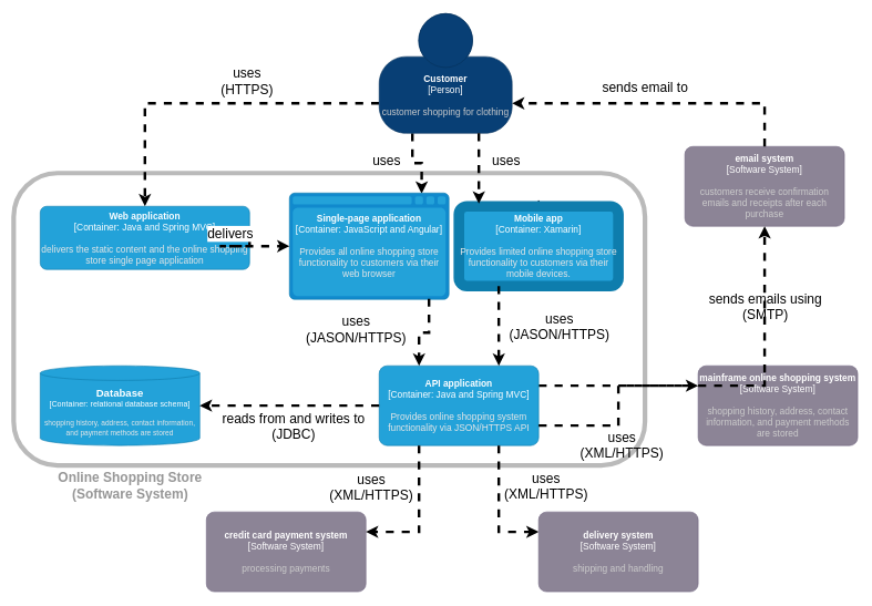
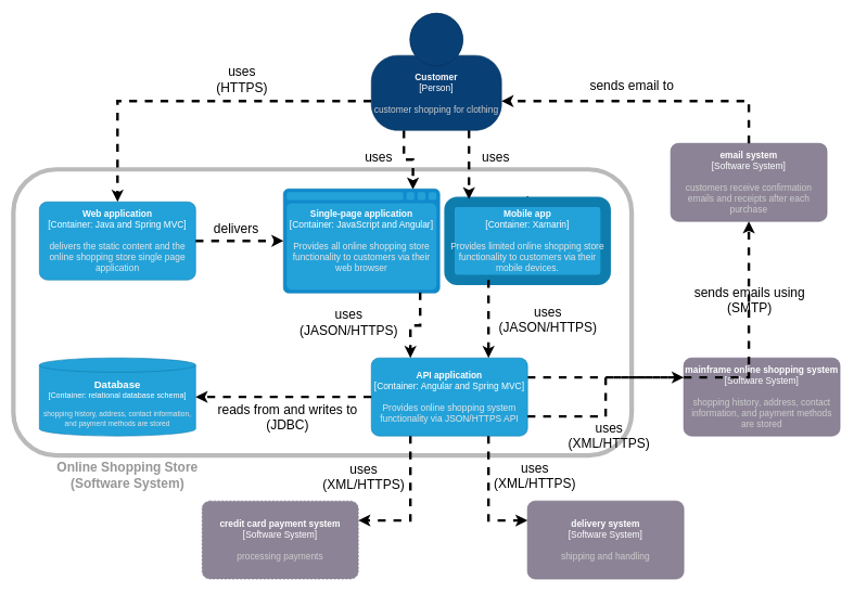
  <mxCell id="0" />
  <mxCell id="1" parent="0" />
  <mxCell id="2" value="" style="rounded=1;whiteSpace=wrap;html=1;fillColor=none;strokeWidth=7;strokeColor=#bababa;" vertex="1" parent="1"><mxGeometry x="20" y="260" width="950" height="440" as="geometry" /></mxCell>
  <mxCell id="3" value="&lt;font style=&quot;font-size: 14px;&quot;&gt;&lt;b style=&quot;font-size: 14px;&quot;&gt;mainframe online shopping system&lt;/b&gt;&lt;/font&gt;&lt;div style=&quot;font-size: 14px;&quot;&gt;[Software System]&lt;/div&gt;&lt;br style=&quot;font-size: 14px;&quot;&gt;&lt;div style=&quot;font-size: 14px;&quot;&gt;&lt;font style=&quot;font-size: 14px;&quot;&gt;&lt;font color=&quot;#cccccc&quot; style=&quot;font-size: 14px;&quot;&gt;shopping history, address, contact information, and payment methods are stored&lt;/font&gt;&lt;/font&gt;&lt;/div&gt;" style="rounded=1;whiteSpace=wrap;html=1;labelBackgroundColor=none;fillColor=#8C8496;fontColor=#ffffff;align=center;arcSize=10;strokeColor=#736782;metaEdit=1;resizable=0;points=[[0.25,0,0],[0.5,0,0],[0.75,0,0],[1,0.25,0],[1,0.5,0],[1,0.75,0],[0.75,1,0],[0.5,1,0],[0.25,1,0],[0,0.75,0],[0,0.5,0],[0,0.25,0]];fontSize=14;" vertex="1" parent="1"><mxGeometry x="1050" y="550" width="240" height="120" as="geometry" /></mxCell>
  <mxCell id="4" value="&lt;font style=&quot;font-size: 14px;&quot;&gt;&lt;b style=&quot;font-size: 14px;&quot;&gt;email system&lt;/b&gt;&lt;/font&gt;&lt;div style=&quot;font-size: 14px;&quot;&gt;[Software System]&lt;/div&gt;&lt;br style=&quot;font-size: 14px;&quot;&gt;&lt;div style=&quot;font-size: 14px;&quot;&gt;&lt;font style=&quot;font-size: 14px;&quot;&gt;&lt;font color=&quot;#cccccc&quot; style=&quot;font-size: 14px;&quot;&gt;customers receive confirmation emails and receipts after each purchase&lt;/font&gt;&lt;/font&gt;&lt;/div&gt;" style="rounded=1;whiteSpace=wrap;html=1;labelBackgroundColor=none;fillColor=#8C8496;fontColor=#ffffff;align=center;arcSize=10;strokeColor=#736782;metaEdit=1;resizable=0;points=[[0.25,0,0],[0.5,0,0],[0.75,0,0],[1,0.25,0],[1,0.5,0],[1,0.75,0],[0.75,1,0],[0.5,1,0],[0.25,1,0],[0,0.75,0],[0,0.5,0],[0,0.25,0]];fontSize=14;" vertex="1" parent="1"><mxGeometry x="1030" y="220" width="240" height="120" as="geometry" /></mxCell>
- <mxCell id="5" value="&lt;font style=&quot;font-size: 14px;&quot;&gt;&lt;b style=&quot;font-size: 14px;&quot;&gt;credit card payment system&lt;/b&gt;&lt;/font&gt;&lt;div style=&quot;font-size: 14px;&quot;&gt;[Software System]&lt;/div&gt;&lt;br style=&quot;font-size: 14px;&quot;&gt;&lt;div style=&quot;font-size: 14px;&quot;&gt;&lt;font style=&quot;font-size: 14px;&quot;&gt;&lt;font color=&quot;#cccccc&quot; style=&quot;font-size: 14px;&quot;&gt;processing payments&lt;/font&gt;&lt;/font&gt;&lt;/div&gt;" style="rounded=1;whiteSpace=wrap;html=1;labelBackgroundColor=none;fillColor=#8C8496;fontColor=#ffffff;align=center;arcSize=10;strokeColor=#736782;metaEdit=1;resizable=0;points=[[0.25,0,0],[0.5,0,0],[0.75,0,0],[1,0.25,0],[1,0.5,0],[1,0.75,0],[0.75,1,0],[0.5,1,0],[0.25,1,0],[0,0.75,0],[0,0.5,0],[0,0.25,0]];fontSize=14;" vertex="1" parent="1"><mxGeometry x="310" y="770" width="240" height="120" as="geometry" /></mxCell>
+ <mxCell id="5" value="&lt;font style=&quot;font-size: 14px;&quot;&gt;&lt;b style=&quot;font-size: 14px;&quot;&gt;credit card payment system&lt;/b&gt;&lt;/font&gt;&lt;div style=&quot;font-size: 14px;&quot;&gt;[Software System]&lt;/div&gt;&lt;br style=&quot;font-size: 14px;&quot;&gt;&lt;div style=&quot;font-size: 14px;&quot;&gt;&lt;font style=&quot;font-size: 14px;&quot;&gt;&lt;font color=&quot;#cccccc&quot; style=&quot;font-size: 14px;&quot;&gt;processing payments&lt;/font&gt;&lt;/font&gt;&lt;/div&gt;" style="rounded=1;whiteSpace=wrap;html=1;labelBackgroundColor=none;fillColor=#8C8496;fontColor=#ffffff;align=center;arcSize=10;strokeColor=#736782;metaEdit=1;resizable=0;points=[[0.25,0,0],[0.5,0,0],[0.75,0,0],[1,0.25,0],[1,0.5,0],[1,0.75,0],[0.75,1,0],[0.5,1,0],[0.25,1,0],[0,0.75,0],[0,0.5,0],[0,0.25,0]];fontSize=14;dashed=1;" vertex="1" parent="1"><mxGeometry x="310" y="770" width="240" height="120" as="geometry" /></mxCell>
  <mxCell id="6" value="&lt;font style=&quot;font-size: 14px;&quot;&gt;&lt;b style=&quot;font-size: 14px;&quot;&gt;delivery system&lt;/b&gt;&lt;/font&gt;&lt;div style=&quot;font-size: 14px;&quot;&gt;[Software System]&lt;/div&gt;&lt;br style=&quot;font-size: 14px;&quot;&gt;&lt;div style=&quot;font-size: 14px;&quot;&gt;&lt;font style=&quot;font-size: 14px;&quot;&gt;&lt;font color=&quot;#cccccc&quot; style=&quot;font-size: 14px;&quot;&gt;shipping and handling&lt;/font&gt;&lt;/font&gt;&lt;/div&gt;" style="rounded=1;whiteSpace=wrap;html=1;labelBackgroundColor=none;fillColor=#8C8496;fontColor=#ffffff;align=center;arcSize=10;strokeColor=#736782;metaEdit=1;resizable=0;points=[[0.25,0,0],[0.5,0,0],[0.75,0,0],[1,0.25,0],[1,0.5,0],[1,0.75,0],[0.75,1,0],[0.5,1,0],[0.25,1,0],[0,0.75,0],[0,0.5,0],[0,0.25,0]];fontSize=14;" vertex="1" parent="1"><mxGeometry x="810" y="770" width="240" height="120" as="geometry" /></mxCell>
  <mxCell id="7" style="edgeStyle=orthogonalEdgeStyle;rounded=0;orthogonalLoop=1;jettySize=auto;html=1;exitX=0.25;exitY=1;exitDx=0;exitDy=0;exitPerimeter=0;dashed=1;strokeWidth=4;entryX=0.829;entryY=0.006;entryDx=0;entryDy=0;entryPerimeter=0;" edge="1" parent="1" source="9" target="15"><mxGeometry relative="1" as="geometry" /></mxCell>
  <mxCell id="8" style="edgeStyle=orthogonalEdgeStyle;rounded=0;orthogonalLoop=1;jettySize=auto;html=1;exitX=0;exitY=0.75;exitDx=0;exitDy=0;exitPerimeter=0;strokeWidth=4;dashed=1;" edge="1" parent="1" source="9" target="14"><mxGeometry relative="1" as="geometry" /></mxCell>
  <mxCell id="9" value="&lt;font style=&quot;font-size: 14px;&quot;&gt;&lt;b style=&quot;font-size: 14px;&quot;&gt;Customer&lt;/b&gt;&lt;/font&gt;&lt;div style=&quot;font-size: 14px;&quot;&gt;[Person]&lt;/div&gt;&lt;br style=&quot;font-size: 14px;&quot;&gt;&lt;div style=&quot;font-size: 14px;&quot;&gt;&lt;font style=&quot;font-size: 14px;&quot;&gt;&lt;font color=&quot;#cccccc&quot; style=&quot;font-size: 14px;&quot;&gt;customer shopping for clothing&lt;/font&gt;&lt;/font&gt;&lt;/div&gt;" style="html=1;fontSize=14;dashed=0;whiteSpace=wrap;fillColor=#083F75;strokeColor=#06315C;fontColor=#ffffff;shape=mxgraph.c4.person2;align=center;metaEdit=1;points=[[0.5,0,0],[1,0.5,0],[1,0.75,0],[0.75,1,0],[0.5,1,0],[0.25,1,0],[0,0.75,0],[0,0.5,0]];resizable=0;" vertex="1" parent="1"><mxGeometry x="570" y="20" width="200" height="180" as="geometry" /></mxCell>
  <mxCell id="10" value="&lt;font style=&quot;font-size: 16px&quot;&gt;&lt;b&gt;Database&lt;/b&gt;&lt;/font&gt;&lt;div&gt;[Container:&amp;nbsp;relational database schema]&lt;/div&gt;&lt;br&gt;&lt;div&gt;&lt;font style=&quot;font-size: 11px&quot;&gt;&lt;font color=&quot;#E6E6E6&quot;&gt;shopping history, address, contact information, and payment methods are stored&lt;/font&gt;&lt;/div&gt;" style="shape=cylinder3;size=11;whiteSpace=wrap;html=1;boundedLbl=1;rounded=0;labelBackgroundColor=none;fillColor=#23A2D9;fontSize=12;fontColor=#ffffff;align=center;strokeColor=#0E7DAD;metaEdit=1;points=[[0.5,0,0],[1,0.25,0],[1,0.5,0],[1,0.75,0],[0.5,1,0],[0,0.75,0],[0,0.5,0],[0,0.25,0]];resizable=0;" vertex="1" parent="1"><mxGeometry x="60" y="550" width="240" height="120" as="geometry" /></mxCell>
  <mxCell id="11" value="" style="edgeStyle=orthogonalEdgeStyle;rounded=0;orthogonalLoop=1;jettySize=auto;html=1;exitX=1;exitY=0.25;exitDx=0;exitDy=0;exitPerimeter=0;dashed=1;strokeWidth=4;" edge="1" parent="1" source="13" target="4"><mxGeometry relative="1" as="geometry" /></mxCell>
  <mxCell id="12" value="&lt;font style=&quot;font-size: 20px;&quot;&gt;sends emails using&lt;br&gt;(SMTP)&lt;/font&gt;" style="edgeLabel;html=1;align=center;verticalAlign=middle;resizable=0;points=[];labelBackgroundColor=none;" vertex="1" connectable="0" parent="11"><mxGeometry x="0.711" relative="1" as="geometry"><mxPoint y="36" as="offset" /></mxGeometry></mxCell>
- <mxCell id="13" value="&lt;font style=&quot;font-size: 14px;&quot;&gt;&lt;b style=&quot;font-size: 14px;&quot;&gt;API application&lt;/b&gt;&lt;/font&gt;&lt;div style=&quot;font-size: 14px;&quot;&gt;[Container: Java and Spring MVC]&lt;/div&gt;&lt;br style=&quot;font-size: 14px;&quot;&gt;&lt;div style=&quot;font-size: 14px;&quot;&gt;&lt;font style=&quot;font-size: 14px;&quot;&gt;&lt;font color=&quot;#E6E6E6&quot; style=&quot;font-size: 14px;&quot;&gt;Provides online shopping system functionality via JSON/HTTPS API&lt;/font&gt;&lt;/font&gt;&lt;/div&gt;" style="rounded=1;whiteSpace=wrap;html=1;fontSize=14;labelBackgroundColor=none;fillColor=#23A2D9;fontColor=#ffffff;align=center;arcSize=10;strokeColor=#0E7DAD;metaEdit=1;resizable=0;points=[[0.25,0,0],[0.5,0,0],[0.75,0,0],[1,0.25,0],[1,0.5,0],[1,0.75,0],[0.75,1,0],[0.5,1,0],[0.25,1,0],[0,0.75,0],[0,0.5,0],[0,0.25,0]];" vertex="1" parent="1"><mxGeometry x="570" y="550" width="240" height="120" as="geometry" /></mxCell>
- <mxCell id="14" value="&lt;font style=&quot;font-size: 14px;&quot;&gt;&lt;b style=&quot;font-size: 14px;&quot;&gt;Web application&lt;/b&gt;&lt;/font&gt;&lt;div style=&quot;font-size: 14px;&quot;&gt;[Container: Java and Spring MVC]&lt;/div&gt;&lt;br style=&quot;font-size: 14px;&quot;&gt;&lt;div style=&quot;font-size: 14px;&quot;&gt;&lt;font style=&quot;font-size: 14px;&quot;&gt;&lt;font color=&quot;#E6E6E6&quot; style=&quot;font-size: 14px;&quot;&gt;delivers the static content and the online shopping store single page application&lt;/font&gt;&lt;/font&gt;&lt;/div&gt;" style="rounded=1;whiteSpace=wrap;html=1;fontSize=14;labelBackgroundColor=none;fillColor=#23A2D9;fontColor=#ffffff;align=center;arcSize=10;strokeColor=#0E7DAD;metaEdit=1;resizable=0;points=[[0.25,0,0],[0.5,0,0],[0.75,0,0],[1,0.25,0],[1,0.5,0],[1,0.75,0],[0.75,1,0],[0.5,1,0],[0.25,1,0],[0,0.75,0],[0,0.5,0],[0,0.25,0]];" vertex="1" parent="1"><mxGeometry x="60" y="310" width="315" height="95" as="geometry" /></mxCell>
+ <mxCell id="13" value="&lt;font style=&quot;font-size: 14px;&quot;&gt;&lt;b style=&quot;font-size: 14px;&quot;&gt;API application&lt;/b&gt;&lt;/font&gt;&lt;div style=&quot;font-size: 14px;&quot;&gt;[Container: Angular and Spring MVC]&lt;/div&gt;&lt;br style=&quot;font-size: 14px;&quot;&gt;&lt;div style=&quot;font-size: 14px;&quot;&gt;&lt;font style=&quot;font-size: 14px;&quot;&gt;&lt;font color=&quot;#E6E6E6&quot; style=&quot;font-size: 14px;&quot;&gt;Provides online shopping system functionality via JSON/HTTPS API&lt;/font&gt;&lt;/font&gt;&lt;/div&gt;" style="rounded=1;whiteSpace=wrap;html=1;fontSize=14;labelBackgroundColor=none;fillColor=#23A2D9;fontColor=#ffffff;align=center;arcSize=10;strokeColor=#0E7DAD;metaEdit=1;resizable=0;points=[[0.25,0,0],[0.5,0,0],[0.75,0,0],[1,0.25,0],[1,0.5,0],[1,0.75,0],[0.75,1,0],[0.5,1,0],[0.25,1,0],[0,0.75,0],[0,0.5,0],[0,0.25,0]];" vertex="1" parent="1"><mxGeometry x="570" y="550" width="240" height="120" as="geometry" /></mxCell>
+ <mxCell id="14" value="&lt;font style=&quot;font-size: 14px;&quot;&gt;&lt;b style=&quot;font-size: 14px;&quot;&gt;Web application&lt;/b&gt;&lt;/font&gt;&lt;div style=&quot;font-size: 14px;&quot;&gt;[Container: Java and Spring MVC]&lt;/div&gt;&lt;br style=&quot;font-size: 14px;&quot;&gt;&lt;div style=&quot;font-size: 14px;&quot;&gt;&lt;font style=&quot;font-size: 14px;&quot;&gt;&lt;font color=&quot;#E6E6E6&quot; style=&quot;font-size: 14px;&quot;&gt;delivers the static content and the online shopping store single page application&lt;/font&gt;&lt;/font&gt;&lt;/div&gt;" style="rounded=1;whiteSpace=wrap;html=1;fontSize=14;labelBackgroundColor=none;fillColor=#23A2D9;fontColor=#ffffff;align=center;arcSize=10;strokeColor=#0E7DAD;metaEdit=1;resizable=0;points=[[0.25,0,0],[0.5,0,0],[0.75,0,0],[1,0.25,0],[1,0.5,0],[1,0.75,0],[0.75,1,0],[0.5,1,0],[0.25,1,0],[0,0.75,0],[0,0.5,0],[0,0.25,0]];" vertex="1" parent="1"><mxGeometry x="60" y="310" width="240" height="120" as="geometry" /></mxCell>
  <mxCell id="15" value="&lt;font style=&quot;font-size: 14px;&quot;&gt;&lt;b style=&quot;font-size: 14px;&quot;&gt;Single-page application&lt;/b&gt;&lt;/font&gt;&lt;div style=&quot;font-size: 14px;&quot;&gt;[Container:&amp;nbsp;JavaScript and Angular]&lt;/div&gt;&lt;br style=&quot;font-size: 14px;&quot;&gt;&lt;div style=&quot;font-size: 14px;&quot;&gt;&lt;font style=&quot;font-size: 14px;&quot;&gt;&lt;font color=&quot;#E6E6E6&quot; style=&quot;font-size: 14px;&quot;&gt;Provides all online shopping store functionality to customers via their web browser&lt;/font&gt;&lt;/font&gt;&lt;/div&gt;" style="shape=mxgraph.c4.webBrowserContainer2;whiteSpace=wrap;html=1;boundedLbl=1;rounded=0;labelBackgroundColor=none;strokeColor=#118ACD;fillColor=#23A2D9;strokeColor=#118ACD;strokeColor2=#0E7DAD;fontSize=14;fontColor=#ffffff;align=center;metaEdit=1;points=[[0.5,0,0],[1,0.25,0],[1,0.5,0],[1,0.75,0],[0.5,1,0],[0,0.75,0],[0,0.5,0],[0,0.25,0]];resizable=0;" vertex="1" parent="1"><mxGeometry x="435" y="290" width="240" height="160" as="geometry" /></mxCell>
  <mxCell id="16" style="edgeStyle=orthogonalEdgeStyle;rounded=0;orthogonalLoop=1;jettySize=auto;html=1;exitX=0.5;exitY=0;exitDx=0;exitDy=0;exitPerimeter=0;" edge="1" parent="1" source="17"><mxGeometry relative="1" as="geometry"><mxPoint x="810" y="300" as="targetPoint" /></mxGeometry></mxCell>
  <mxCell id="17" value="&lt;font style=&quot;font-size: 14px;&quot;&gt;&lt;b style=&quot;font-size: 14px;&quot;&gt;Mobile app&lt;/b&gt;&lt;/font&gt;&lt;div style=&quot;font-size: 14px;&quot;&gt;[Container: Xamarin]&lt;/div&gt;&lt;br style=&quot;font-size: 14px;&quot;&gt;&lt;div style=&quot;font-size: 14px;&quot;&gt;&lt;font style=&quot;font-size: 14px;&quot;&gt;&lt;font color=&quot;#E6E6E6&quot; style=&quot;font-size: 14px;&quot;&gt;Provides limited online shopping store functionality to customers via their mobile devices.&lt;/font&gt;&lt;/font&gt;&lt;/div&gt;" style="rounded=1;whiteSpace=wrap;html=1;fontSize=14;labelBackgroundColor=none;fillColor=#23A2D9;fontColor=#ffffff;align=center;arcSize=10;strokeColor=#0E7DAD;metaEdit=1;resizable=0;points=[[0.25,0,0],[0.5,0,0],[0.75,0,0],[1,0.25,0],[1,0.5,0],[1,0.75,0],[0.75,1,0],[0.5,1,0],[0.25,1,0],[0,0.75,0],[0,0.5,0],[0,0.25,0]];strokeWidth=16;" vertex="1" parent="1"><mxGeometry x="690" y="310" width="240" height="120" as="geometry" /></mxCell>
  <mxCell id="18" style="edgeStyle=orthogonalEdgeStyle;rounded=0;orthogonalLoop=1;jettySize=auto;html=1;exitX=0.75;exitY=1;exitDx=0;exitDy=0;exitPerimeter=0;entryX=0.125;entryY=-0.033;entryDx=0;entryDy=0;entryPerimeter=0;strokeWidth=4;dashed=1;" edge="1" parent="1" source="9" target="17"><mxGeometry relative="1" as="geometry" /></mxCell>
  <mxCell id="19" value="&lt;font style=&quot;font-size: 20px;&quot;&gt;uses&lt;br style=&quot;font-size: 20px;&quot;&gt;(HTTPS)&lt;br style=&quot;font-size: 20px;&quot;&gt;&lt;/font&gt;" style="edgeLabel;html=1;align=center;verticalAlign=middle;resizable=0;points=[];fontSize=20;" vertex="1" connectable="0" parent="18"><mxGeometry x="-0.378" y="5" relative="1" as="geometry"><mxPoint x="-355" y="-113" as="offset" /></mxGeometry></mxCell>
  <mxCell id="20" style="edgeStyle=orthogonalEdgeStyle;rounded=0;orthogonalLoop=1;jettySize=auto;html=1;entryX=1;entryY=0.75;entryDx=0;entryDy=0;entryPerimeter=0;exitX=0.5;exitY=0;exitDx=0;exitDy=0;exitPerimeter=0;dashed=1;strokeWidth=4;" edge="1" parent="1" source="4" target="9"><mxGeometry relative="1" as="geometry" /></mxCell>
  <mxCell id="21" value="sends email to" style="edgeLabel;html=1;align=center;verticalAlign=middle;resizable=0;points=[];fontSize=20;" vertex="1" connectable="0" parent="20"><mxGeometry x="-0.432" y="-1" relative="1" as="geometry"><mxPoint x="-120" y="-24" as="offset" /></mxGeometry></mxCell>
  <mxCell id="22" style="edgeStyle=orthogonalEdgeStyle;rounded=0;orthogonalLoop=1;jettySize=auto;html=1;exitX=0.25;exitY=1;exitDx=0;exitDy=0;exitPerimeter=0;entryX=0.75;entryY=0;entryDx=0;entryDy=0;entryPerimeter=0;strokeWidth=4;dashed=1;" edge="1" parent="1" source="17" target="13"><mxGeometry relative="1" as="geometry" /></mxCell>
  <mxCell id="23" style="edgeStyle=orthogonalEdgeStyle;rounded=0;orthogonalLoop=1;jettySize=auto;html=1;exitX=0.875;exitY=0.994;exitDx=0;exitDy=0;exitPerimeter=0;entryX=0.25;entryY=0;entryDx=0;entryDy=0;entryPerimeter=0;strokeWidth=4;dashed=1;" edge="1" parent="1" source="15" target="13"><mxGeometry relative="1" as="geometry" /></mxCell>
  <mxCell id="24" style="edgeStyle=orthogonalEdgeStyle;rounded=0;orthogonalLoop=1;jettySize=auto;html=1;exitX=1;exitY=0.5;exitDx=0;exitDy=0;exitPerimeter=0;entryX=0;entryY=0.5;entryDx=0;entryDy=0;entryPerimeter=0;dashed=1;strokeWidth=4;" edge="1" parent="1" source="14" target="15"><mxGeometry relative="1" as="geometry"><Array as="points"><mxPoint x="330" y="370" /><mxPoint x="330" y="370" /></Array></mxGeometry></mxCell>
  <mxCell id="25" value="&lt;font style=&quot;font-size: 20px;&quot;&gt;delivers&lt;/font&gt;" style="edgeLabel;html=1;align=center;verticalAlign=middle;resizable=0;points=[];" vertex="1" connectable="0" parent="24"><mxGeometry x="-0.1" y="3" relative="1" as="geometry"><mxPoint y="-17" as="offset" /></mxGeometry></mxCell>
  <mxCell id="26" style="edgeStyle=orthogonalEdgeStyle;rounded=0;orthogonalLoop=1;jettySize=auto;html=1;entryX=1;entryY=0.5;entryDx=0;entryDy=0;entryPerimeter=0;dashed=1;strokeWidth=4;" edge="1" parent="1" source="13" target="10"><mxGeometry relative="1" as="geometry" /></mxCell>
  <mxCell id="27" value="&lt;font style=&quot;font-size: 20px;&quot;&gt;reads from and writes to&lt;br&gt;(JDBC)&lt;/font&gt;" style="edgeLabel;html=1;align=center;verticalAlign=middle;resizable=0;points=[];" vertex="1" connectable="0" parent="26"><mxGeometry x="0.03" y="-1" relative="1" as="geometry"><mxPoint x="9" y="31" as="offset" /></mxGeometry></mxCell>
  <mxCell id="28" style="edgeStyle=orthogonalEdgeStyle;rounded=0;orthogonalLoop=1;jettySize=auto;html=1;exitX=1;exitY=0.75;exitDx=0;exitDy=0;exitPerimeter=0;entryX=0;entryY=0.25;entryDx=0;entryDy=0;entryPerimeter=0;dashed=1;strokeWidth=4;" edge="1" parent="1" source="13" target="3"><mxGeometry relative="1" as="geometry" /></mxCell>
  <mxCell id="29" value="&lt;font style=&quot;font-size: 20px;&quot;&gt;uses&lt;br&gt;(XML/HTTPS)&lt;/font&gt;" style="edgeLabel;html=1;align=center;verticalAlign=middle;resizable=0;points=[];labelBackgroundColor=none;" vertex="1" connectable="0" parent="28"><mxGeometry x="-0.192" y="-1" relative="1" as="geometry"><mxPoint x="3" y="29" as="offset" /></mxGeometry></mxCell>
  <mxCell id="30" style="edgeStyle=orthogonalEdgeStyle;rounded=0;orthogonalLoop=1;jettySize=auto;html=1;exitX=0.75;exitY=1;exitDx=0;exitDy=0;exitPerimeter=0;entryX=0;entryY=0.25;entryDx=0;entryDy=0;entryPerimeter=0;dashed=1;strokeWidth=4;" edge="1" parent="1" source="13" target="6"><mxGeometry relative="1" as="geometry" /></mxCell>
  <mxCell id="31" style="edgeStyle=orthogonalEdgeStyle;rounded=0;orthogonalLoop=1;jettySize=auto;html=1;exitX=0.25;exitY=1;exitDx=0;exitDy=0;exitPerimeter=0;entryX=1;entryY=0.25;entryDx=0;entryDy=0;entryPerimeter=0;dashed=1;strokeWidth=4;" edge="1" parent="1" source="13" target="5"><mxGeometry relative="1" as="geometry" /></mxCell>
  <mxCell id="32" value="&lt;font style=&quot;font-size: 20px;&quot;&gt;uses&lt;/font&gt;" style="edgeLabel;html=1;align=center;verticalAlign=middle;resizable=0;points=[];" vertex="1" connectable="0" parent="1"><mxGeometry x="580" y="240" as="geometry" /></mxCell>
  <mxCell id="33" value="&lt;font style=&quot;font-size: 20px;&quot;&gt;uses&lt;/font&gt;" style="edgeLabel;html=1;align=center;verticalAlign=middle;resizable=0;points=[];" vertex="1" connectable="0" parent="1"><mxGeometry x="760" y="240" as="geometry" /></mxCell>
  <mxCell id="34" value="&lt;font style=&quot;font-size: 20px;&quot;&gt;uses&lt;br&gt;(JASON/HTTPS)&lt;br&gt;&lt;/font&gt;" style="edgeLabel;html=1;align=center;verticalAlign=middle;resizable=0;points=[];" vertex="1" connectable="0" parent="1"><mxGeometry x="840" y="490" as="geometry" /></mxCell>
  <mxCell id="35" value="&lt;font style=&quot;font-size: 20px;&quot;&gt;uses&lt;br&gt;(JASON/HTTPS)&lt;br&gt;&lt;/font&gt;" style="edgeLabel;html=1;align=center;verticalAlign=middle;resizable=0;points=[];" vertex="1" connectable="0" parent="1"><mxGeometry x="860" y="500" as="geometry"><mxPoint x="-326" y="-6" as="offset" /></mxGeometry></mxCell>
  <mxCell id="36" value="&lt;font style=&quot;font-size: 20px;&quot;&gt;uses&lt;br&gt;(XML/HTTPS)&lt;/font&gt;" style="edgeLabel;html=1;align=center;verticalAlign=middle;resizable=0;points=[];labelBackgroundColor=none;" vertex="1" connectable="0" parent="1"><mxGeometry x="770" y="666" as="geometry"><mxPoint x="-213" y="65" as="offset" /></mxGeometry></mxCell>
  <mxCell id="37" value="&lt;font style=&quot;font-size: 20px;&quot;&gt;uses&lt;br&gt;(XML/HTTPS)&lt;/font&gt;" style="edgeLabel;html=1;align=center;verticalAlign=middle;resizable=0;points=[];labelBackgroundColor=none;" vertex="1" connectable="0" parent="1"><mxGeometry x="820" y="730" as="geometry" /></mxCell>
  <mxCell id="38" value="Online Shopping Store&lt;br style=&quot;font-size: 20px;&quot;&gt;(Software System)" style="text;html=1;align=center;verticalAlign=middle;resizable=0;points=[];autosize=1;strokeColor=none;fillColor=none;fontSize=20;fontStyle=1;fontColor=#969696;" vertex="1" parent="1"><mxGeometry x="77" y="700" width="235" height="60" as="geometry" /></mxCell>
